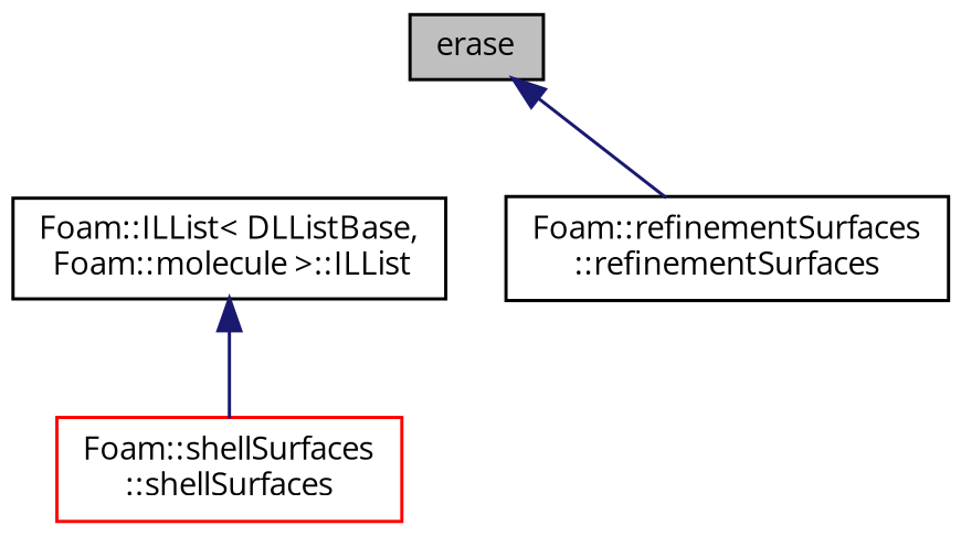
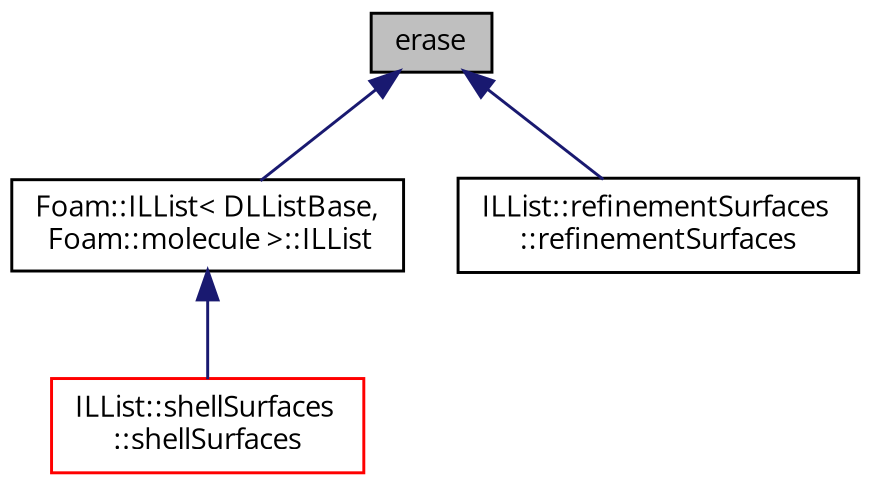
  digraph {
    fontname="Open Sans"
    rankdir=TB
    node [color=black fontname="Open Sans" fontsize=10 shape=record]
    edge [color=midnightblue dir=back fontname="Open Sans" fontsize=10 labelfontname=FreeSans labelfontsize=10 style=solid]
    n1 [fillcolor=grey75 fontcolor=black height=0.2 label=erase style=filled width=0.4]
    n2 [height=0.2 label="Foam::ILList\< DLListBase,\l Foam::molecule \>::ILList" width=0.4]
-   n3 [height=0.2 label="Foam::refinementSurfaces\l::refinementSurfaces" width=0.4]
-   n4 [color=red height=0.2 label="Foam::shellSurfaces\l::shellSurfaces" width=0.4]
+   n3 [height=0.2 label="ILList::refinementSurfaces\l::refinementSurfaces" width=0.4]
+   n4 [color=red height=0.2 label="ILList::shellSurfaces\l::shellSurfaces" width=0.4]
+   n1 -> n2
    n1 -> n3
    n2 -> n4
  }
